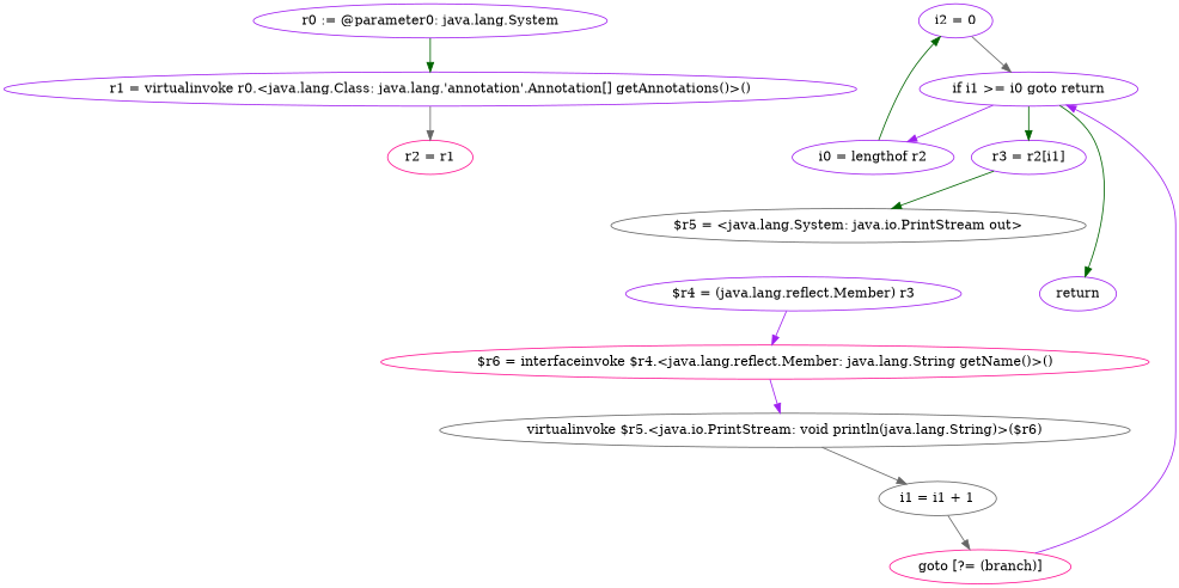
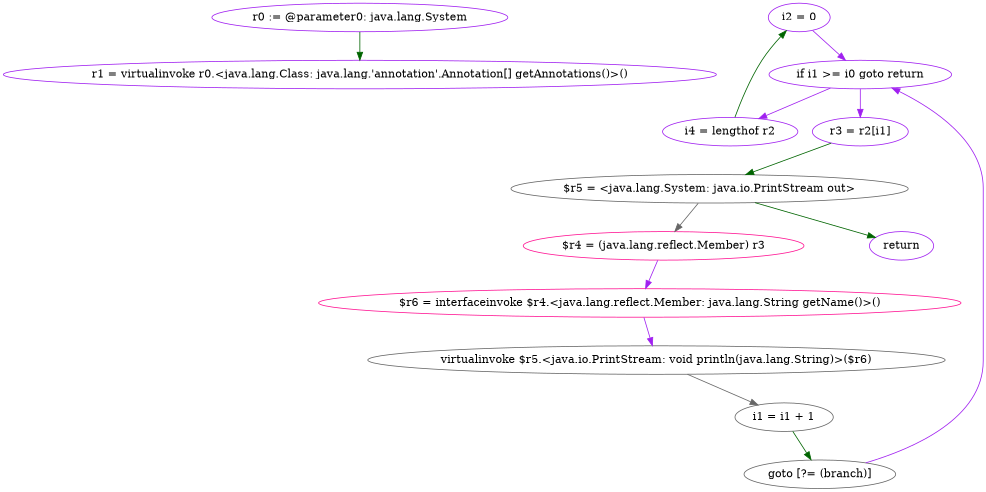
  digraph {
    node [color=purple]
    edge [color=darkgreen]
    n1 [label="r0 := @parameter0: java.lang.System"]
    "r1 = virtualinvoke r0.<java.lang.Class: java.lang.'annotation'.Annotation[] getAnnotations()>()"
-   "r2 = r1" [color=deeppink]
    n4 [label="i2 = 0"]
-   "i0 = lengthof r2"
+   "i0 = lengthof r2" [label="i4 = lengthof r2"]
    "if i1 >= i0 goto return"
    "r3 = r2[i1]"
    return
    "$r5 = <java.lang.System: java.io.PrintStream out>" [color=gray40]
-   "$r4 = (java.lang.reflect.Member) r3"
+   "$r4 = (java.lang.reflect.Member) r3" [color=deeppink]
    "$r6 = interfaceinvoke $r4.<java.lang.reflect.Member: java.lang.String getName()>()" [color=deeppink]
    "virtualinvoke $r5.<java.io.PrintStream: void println(java.lang.String)>($r6)" [color=gray40]
    "i1 = i1 + 1" [color=gray40]
-   "goto [?= (branch)]" [color=deeppink]
+   "goto [?= (branch)]" [color=gray40]
    n1 -> "r1 = virtualinvoke r0.<java.lang.Class: java.lang.'annotation'.Annotation[] getAnnotations()>()"
-   "r1 = virtualinvoke r0.<java.lang.Class: java.lang.'annotation'.Annotation[] getAnnotations()>()" -> "r2 = r1" [color=gray40]
-   n4 -> "if i1 >= i0 goto return" [color=gray40]
+   n4 -> "if i1 >= i0 goto return" [color=purple]
    "i0 = lengthof r2" -> n4
    "if i1 >= i0 goto return" -> "i0 = lengthof r2" [color=purple]
-   "if i1 >= i0 goto return" -> "r3 = r2[i1]"
-   "if i1 >= i0 goto return" -> return
+   "if i1 >= i0 goto return" -> "r3 = r2[i1]" [color=purple]
+   "$r5 = <java.lang.System: java.io.PrintStream out>" -> return
    "r3 = r2[i1]" -> "$r5 = <java.lang.System: java.io.PrintStream out>"
+   "$r5 = <java.lang.System: java.io.PrintStream out>" -> "$r4 = (java.lang.reflect.Member) r3" [color=gray40]
    "$r4 = (java.lang.reflect.Member) r3" -> "$r6 = interfaceinvoke $r4.<java.lang.reflect.Member: java.lang.String getName()>()" [color=purple]
    "$r6 = interfaceinvoke $r4.<java.lang.reflect.Member: java.lang.String getName()>()" -> "virtualinvoke $r5.<java.io.PrintStream: void println(java.lang.String)>($r6)" [color=purple]
    "virtualinvoke $r5.<java.io.PrintStream: void println(java.lang.String)>($r6)" -> "i1 = i1 + 1" [color=gray40]
-   "i1 = i1 + 1" -> "goto [?= (branch)]" [color=gray40]
+   "i1 = i1 + 1" -> "goto [?= (branch)]"
    "goto [?= (branch)]" -> "if i1 >= i0 goto return" [color=purple]
  }
